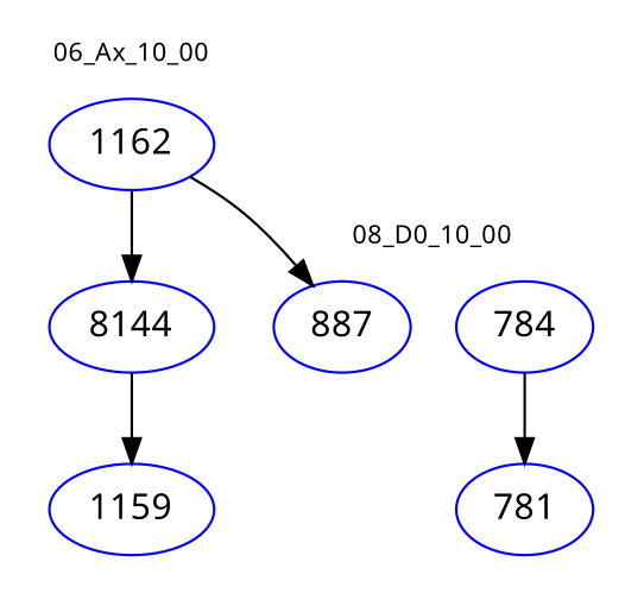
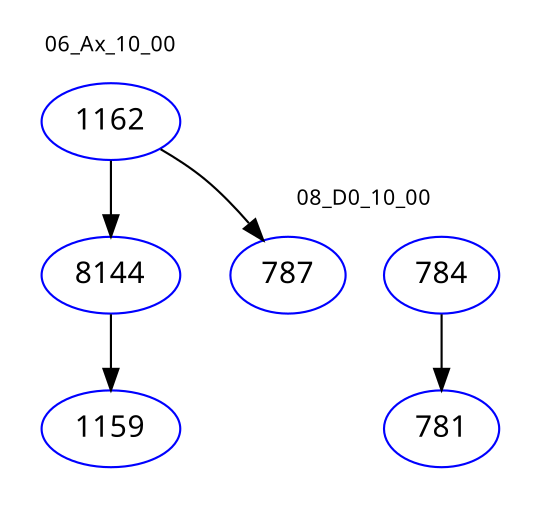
  digraph {
    fontname="Noto Sans"
    node [color=blue fontname="Noto Sans"]
    edge [color=black fontname="Noto Sans"]
    n1 [label=1162]
    n2 [label=8144]
    n3 [label=1159]
    n4 [label=784]
    n5 [label=781]
-   n6 [label=887]
+   n6 [label=787]
    subgraph cluster_1 {
      color=white
      fontsize=10
      label="06_Ax_10_00"
      n1
      n2
      n3
    }
    subgraph cluster_2 {
      color=white
      fontsize=10
      label="08_D0_10_00"
      n4
      n5
      n6
    }
    n1 -> n2
    n1 -> n6
    n2 -> n3
    n4 -> n5
  }
